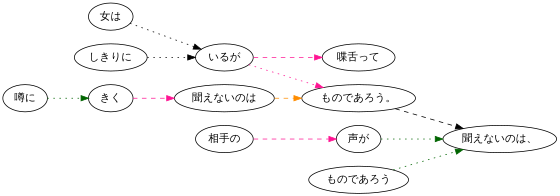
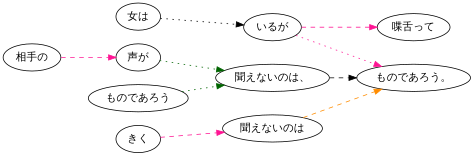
  digraph {
    fontname=Ubuntu
    rankdir=LR
    node [fontname=Ubuntu]
    edge [color=deeppink fontname=Ubuntu style=dotted]
    n1 [label="女は"]
    n2 [label="いるが"]
    n3 [label="喋舌って"]
    n4 [label="ものであろう。"]
-   n5 [label="しきりに"]
    n6 [label="相手の"]
    n7 [label="声が"]
    n8 [label="聞えないのは、"]
    n9 [label="ものであろう"]
-   n10 [label="噂に"]
    n11 [label="きく"]
    n12 [label="聞えないのは"]
    n1 -> n2 [color=black]
    n2 -> n3 [style=dashed]
    n2 -> n4
-   n5 -> n2 [color=black]
    n6 -> n7 [style=dashed]
    n7 -> n8 [color=darkgreen]
-   n4 -> n8 [color=black style=dashed]
+   n8 -> n4 [color=black style=dashed]
    n9 -> n8 [color=darkgreen]
-   n10 -> n11 [color=darkgreen]
    n11 -> n12 [style=dashed]
    n12 -> n4 [color=darkorange style=dashed]
  }
